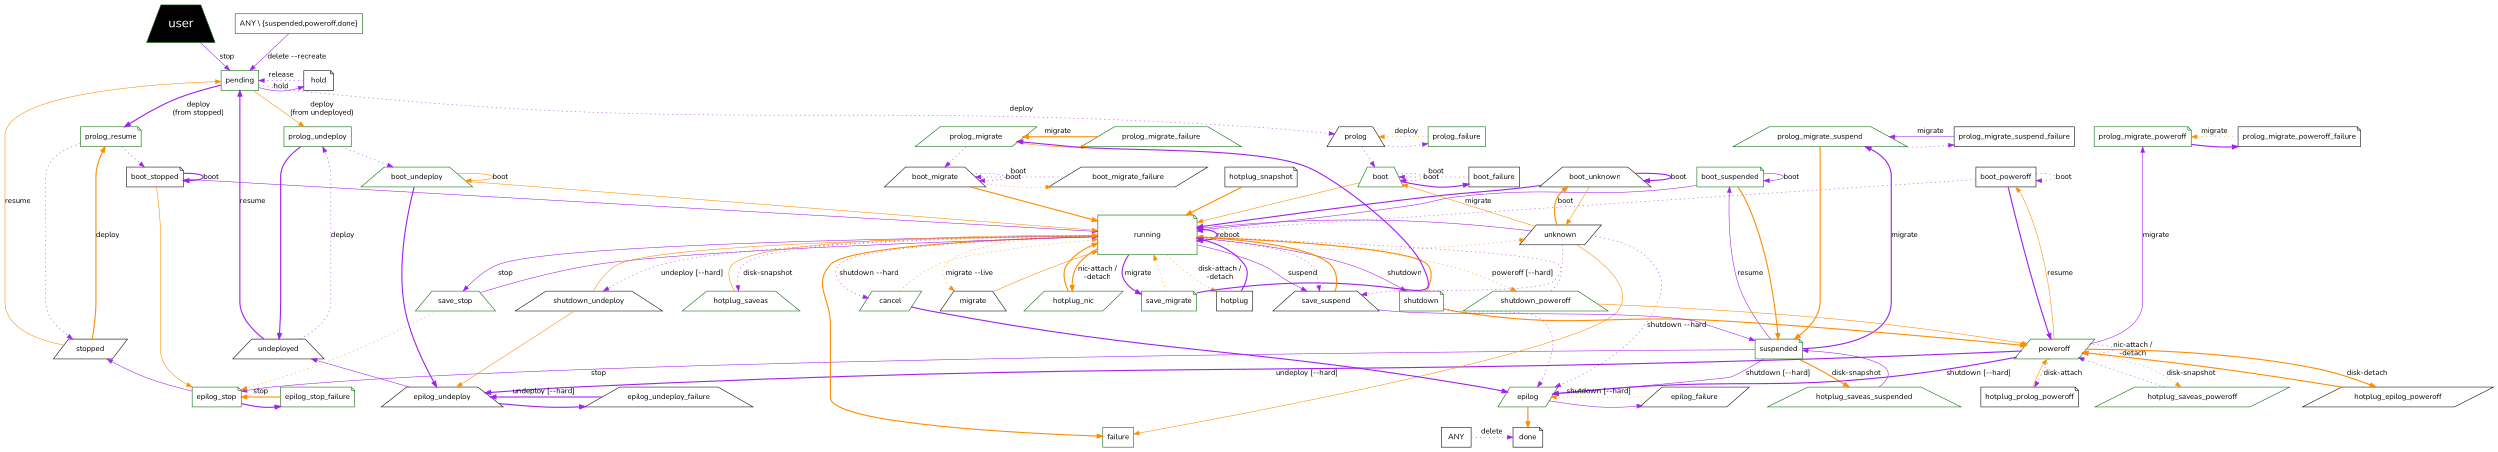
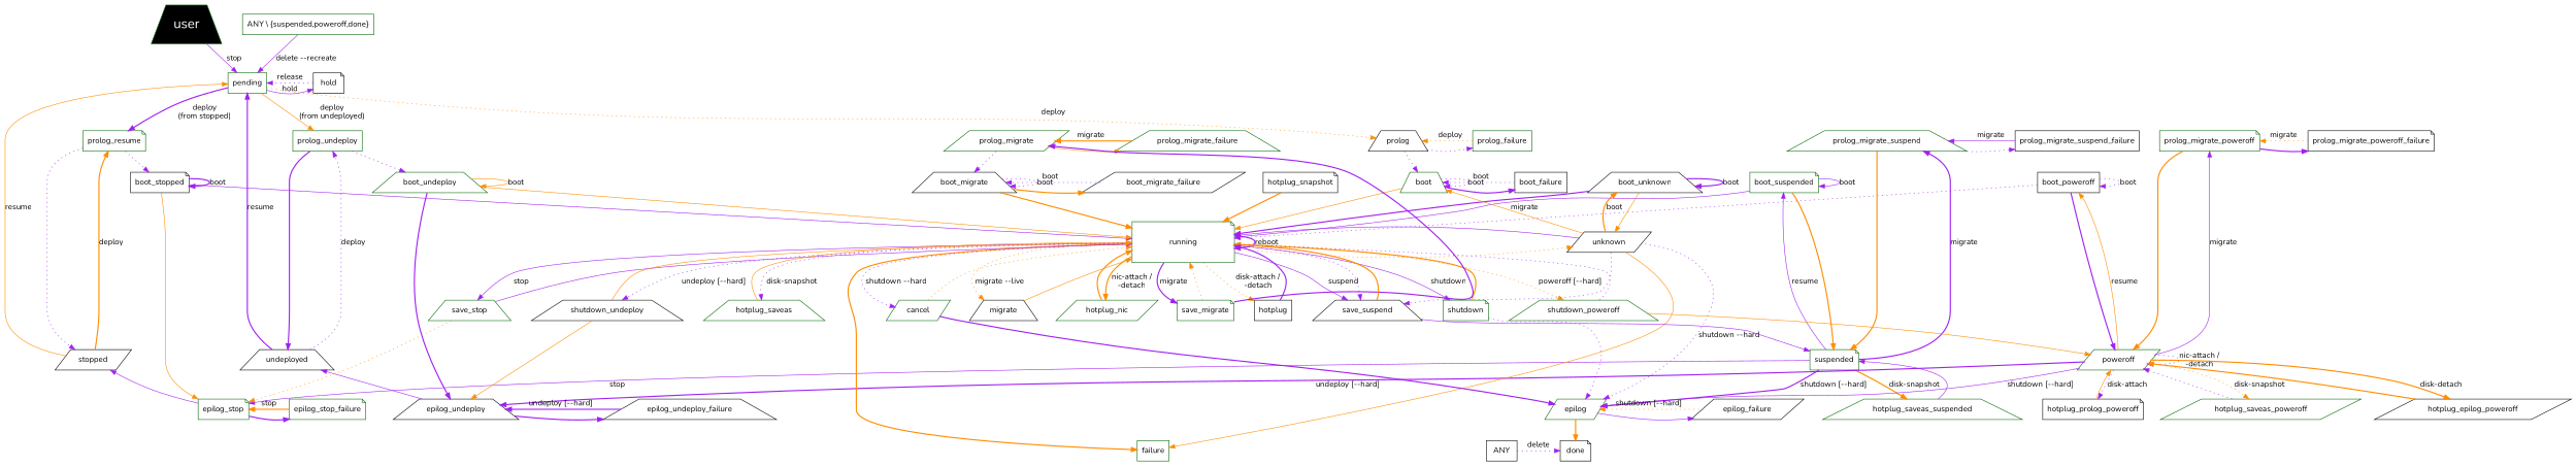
  digraph {
    fontname=Nunito
    nodesep=0.5
    node [color=darkgreen fontname=Nunito shape=trapezium]
    edge [color=purple fontname=Nunito style=dotted]
    user [fillcolor=black fontcolor=white fontsize=24.0 style=filled]
    suspended [shape=note]
    stopped [color=black shape=parallelogram]
    undeployed [color=black]
    poweroff [shape=parallelogram]
    boot
    boot_stopped [color=black shape=note]
    boot_undeploy
    boot_suspended [shape=note]
    boot_unknown [color=black]
    boot_poweroff [color=black shape=box]
    boot_migrate [color=black]
    boot_failure [color=black shape=box]
    boot_migrate_failure [color=black shape=parallelogram]
    running [height=1 shape=note width=2.5]
    unknown [color=black shape=parallelogram]
    pending [shape=box]
    hold [color=black shape=note]
    prolog [color=black]
    prolog_failure [shape=box]
    prolog_resume [shape=note]
    prolog_migrate [shape=parallelogram]
    prolog_migrate_failure
    prolog_migrate_poweroff [shape=note]
    prolog_migrate_poweroff_failure [color=black shape=note]
    prolog_migrate_suspend
    prolog_migrate_suspend_failure [color=black shape=box]
    prolog_undeploy [shape=box]
    hotplug_prolog_poweroff [color=black shape=note]
    hotplug_saveas_poweroff [shape=parallelogram]
    hotplug_saveas_suspended
    epilog_stop [shape=note]
    epilog [shape=parallelogram]
    epilog_undeploy [color=black]
    epilog_stop_failure [shape=note]
    epilog_failure [color=black shape=parallelogram]
    epilog_undeploy_failure [color=black]
    hotplug_epilog_poweroff [color=black shape=parallelogram]
    ANY [color=black shape=box]
    done [color=black shape=note]
    failure [shape=box]
    shutdown [shape=note]
    cancel [shape=parallelogram]
    shutdown_poweroff
    migrate [color=black]
    save_migrate [shape=note]
    save_stop
    shutdown_undeploy [color=black]
    save_suspend [color=black]
    hotplug [color=black shape=box]
    hotplug_nic [shape=parallelogram]
    hotplug_saveas
    "ANY \\ {suspended,poweroff,done}" [shape=box]
    hotplug_snapshot [color=black shape=note]
    subgraph sub_1 {
      rank=min
      user
    }
    subgraph sub_2 {
      color=white
      rank=same
      suspended
      stopped
      undeployed
      poweroff
    }
    subgraph sub_3 {
      color=white
      rank=same
      boot
      boot_stopped
      boot_undeploy
      boot_suspended
      boot_unknown
      boot_poweroff
      boot_migrate
      boot_failure
      boot_migrate_failure
    }
    subgraph sub_4 {
      color=white
      rank=same
      running
      unknown
    }
    subgraph sub_5 {
      color=white
      rank=same
      pending
      hold
    }
    subgraph sub_6 {
      color=white
      rank=same
      prolog
      prolog_failure
      prolog_resume
      prolog_migrate
      prolog_migrate_failure
      prolog_migrate_poweroff
      prolog_migrate_poweroff_failure
      prolog_migrate_suspend
      prolog_migrate_suspend_failure
      prolog_undeploy
    }
    subgraph sub_7 {
      color=white
      rank=same
      hotplug_prolog_poweroff
      hotplug_saveas_poweroff
      hotplug_saveas_suspended
      epilog_stop
      epilog
      epilog_undeploy
      epilog_stop_failure
      epilog_failure
      epilog_undeploy_failure
      hotplug_epilog_poweroff
    }
    subgraph sub_8 {
      color=white
      rank=sink
      ANY
      done
      failure
    }
    user -> pending [label=stop style=solid]
    suspended -> boot_suspended [label=resume style=solid]
    suspended -> prolog_migrate_suspend [label=migrate style=bold]
    suspended -> hotplug_saveas_suspended [color=darkorange label="disk-snapshot" style=bold]
    suspended -> epilog_stop [label=stop style=solid]
-   suspended -> epilog [label="shutdown [--hard]" style=solid]
+   suspended -> epilog [label="shutdown [--hard]" style=bold]
    stopped -> pending [color=darkorange label=resume style=solid]
    stopped -> prolog_resume [color=darkorange label=deploy style=bold]
    undeployed -> pending [label=resume style=bold]
    undeployed -> prolog_undeploy [label=deploy]
    poweroff -> poweroff [label="nic-attach /\n-detach"]
    poweroff -> boot_poweroff [color=darkorange label=resume style=solid]
    poweroff -> prolog_migrate_poweroff [label=migrate style=solid]
    poweroff -> hotplug_prolog_poweroff [label="disk-attach"]
    poweroff -> hotplug_saveas_poweroff [color=darkorange label="disk-snapshot"]
-   poweroff -> epilog [label="shutdown [--hard]" style=bold]
+   poweroff -> epilog [label="shutdown [--hard]" style=solid]
    poweroff -> epilog_undeploy [label="undeploy [--hard]" style=bold]
    poweroff -> hotplug_epilog_poweroff [color=darkorange label="disk-detach" style=bold]
    boot -> boot [label=boot]
    boot -> boot_failure [label=" " style=bold]
    boot -> running [color=darkorange style=solid]
    boot_stopped -> boot_stopped [label=boot style=bold]
    boot_stopped -> running [style=solid]
    boot_stopped -> epilog_stop [color=darkorange style=solid]
    boot_undeploy -> boot_undeploy [color=darkorange label=boot style=solid]
    boot_undeploy -> running [color=darkorange style=solid]
    boot_undeploy -> epilog_undeploy [style=bold]
    boot_suspended -> suspended [color=darkorange style=bold]
    boot_suspended -> boot_suspended [label=boot style=solid]
    boot_suspended -> running [style=solid]
    boot_unknown -> boot_unknown [label=boot style=bold]
    boot_unknown -> running [style=bold]
    boot_unknown -> unknown [color=darkorange label=" " style=solid]
    boot_poweroff -> poweroff [style=bold]
    boot_poweroff -> boot_poweroff [label=boot]
    boot_poweroff -> running
    boot_migrate -> boot_migrate [label=boot]
-   boot_migrate -> boot_migrate_failure [color=darkorange label=" "]
+   boot_migrate -> boot_migrate_failure [color=darkorange label=" " style=bold]
    boot_migrate -> running [color=darkorange style=bold]
    boot_failure -> boot [label=boot]
    boot_migrate_failure -> boot_migrate [label=boot]
    running -> running [label=reboot style=bold]
    running -> unknown [color=darkorange]
    running -> failure [color=darkorange style=bold]
    running -> shutdown [label=shutdown style=solid]
    running -> cancel [label="shutdown --hard"]
    running -> shutdown_poweroff [color=darkorange label="poweroff [--hard]"]
    running -> migrate [color=darkorange label="migrate --live"]
    running -> save_migrate [label=migrate style=bold]
    running -> save_stop [label=stop style=solid]
    running -> shutdown_undeploy [label="undeploy [--hard]"]
    running -> save_suspend [label=suspend style=solid]
    running -> save_suspend
    running -> hotplug [color=darkorange label="disk-attach /\n-detach"]
    running -> hotplug_nic [color=darkorange label="nic-attach /\n-detach" style=bold]
    running -> hotplug_saveas [label="disk-snapshot"]
    unknown -> boot [color=darkorange label=migrate style=solid]
    unknown -> boot_unknown [color=darkorange label=boot style=bold]
    unknown -> running [style=solid]
    unknown -> epilog [label="shutdown --hard"]
    unknown -> failure [color=darkorange style=solid]
    unknown -> save_suspend
    pending -> hold [label=hold style=solid]
-   pending -> prolog [label=deploy]
+   pending -> prolog [color=darkorange label=deploy]
    pending -> prolog_resume [label="deploy\n(from stopped)" style=bold]
    pending -> prolog_undeploy [color=darkorange label="deploy\n(from undeployed)" style=solid]
    hold -> pending [label=release]
    prolog -> boot
    prolog -> prolog_failure [label=" "]
    prolog_failure -> prolog [color=darkorange label=deploy]
    prolog_resume -> stopped
    prolog_resume -> boot_stopped
    prolog_migrate -> boot_migrate
    prolog_migrate -> prolog_migrate_failure [color=darkorange label=" " style=solid]
    prolog_migrate_failure -> prolog_migrate [color=darkorange label=migrate style=bold]
-   shutdown -> poweroff [color=darkorange style=bold]
+   prolog_migrate_poweroff -> poweroff [color=darkorange style=bold]
    prolog_migrate_poweroff -> prolog_migrate_poweroff_failure [label=" " style=bold]
    prolog_migrate_poweroff_failure -> prolog_migrate_poweroff [color=darkorange label=migrate]
    prolog_migrate_suspend -> suspended [color=darkorange style=bold]
    prolog_migrate_suspend -> prolog_migrate_suspend_failure [label=" "]
    prolog_migrate_suspend_failure -> prolog_migrate_suspend [label=migrate style=solid]
    prolog_undeploy -> undeployed [style=bold]
    prolog_undeploy -> boot_undeploy
    hotplug_prolog_poweroff -> poweroff [color=darkorange style=solid]
    hotplug_saveas_poweroff -> poweroff
    hotplug_saveas_suspended -> suspended [style=solid]
    epilog_stop -> stopped [style=solid]
    epilog_stop -> epilog_stop_failure [label=" " style=bold]
    epilog -> epilog_failure [label=" " style=solid]
    epilog -> done [color=darkorange style=bold]
    epilog_undeploy -> undeployed [style=solid]
    epilog_undeploy -> epilog_undeploy_failure [label=" " style=bold]
    epilog_stop_failure -> epilog_stop [color=darkorange label=stop style=bold]
    epilog_failure -> epilog [color=darkorange label="shutdown [--hard]"]
    epilog_undeploy_failure -> epilog_undeploy [label="undeploy [--hard]" style=bold]
    hotplug_epilog_poweroff -> poweroff [color=darkorange style=bold]
    ANY -> done [label=delete]
    shutdown -> running [color=darkorange style=bold]
    shutdown -> epilog
    cancel -> running [color=darkorange]
    cancel -> epilog [style=bold]
    shutdown_poweroff -> poweroff [color=darkorange style=solid]
    shutdown_poweroff -> running
    migrate -> running [color=darkorange style=solid]
    save_migrate -> running [color=darkorange]
    save_migrate -> prolog_migrate [style=bold]
    save_stop -> running [style=solid]
    save_stop -> epilog_stop [color=darkorange]
    shutdown_undeploy -> running [color=darkorange style=solid]
    shutdown_undeploy -> epilog_undeploy [color=darkorange style=solid]
    save_suspend -> suspended [style=solid]
    save_suspend -> running [color=darkorange style=bold]
    hotplug -> running [style=bold]
    hotplug_nic -> running [color=darkorange style=bold]
    hotplug_saveas -> running [color=darkorange style=solid]
    "ANY \\ {suspended,poweroff,done}" -> pending [label="delete --recreate" style=solid]
    hotplug_snapshot -> running [color=darkorange style=bold]
  }
